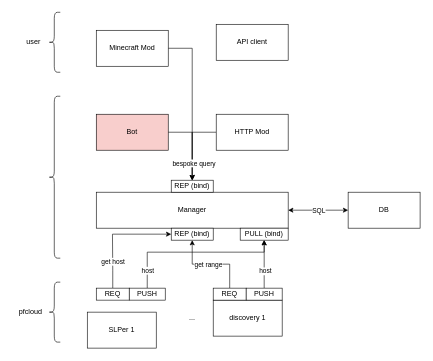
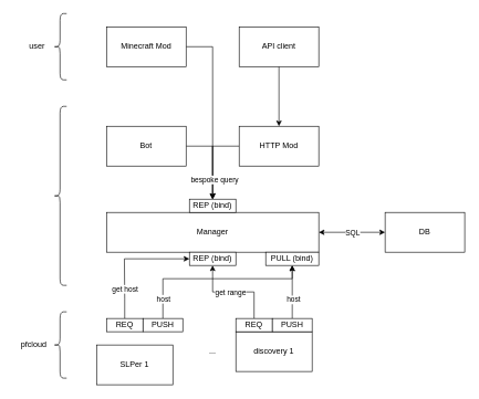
  <mxCell id="0" />
  <mxCell id="1" parent="0" />
  <mxCell id="2" value="&lt;div&gt;SLPer 1&lt;/div&gt;" style="rounded=0;whiteSpace=wrap;html=1;" parent="1" vertex="1"><mxGeometry x="145" y="520" width="115" height="60" as="geometry" /></mxCell>
  <mxCell id="3" style="edgeStyle=orthogonalEdgeStyle;rounded=0;orthogonalLoop=1;jettySize=auto;html=1;entryX=0;entryY=0.5;entryDx=0;entryDy=0;" parent="1" source="5" target="24" edge="1"><mxGeometry relative="1" as="geometry"><Array as="points"><mxPoint x="187" y="450" /><mxPoint x="187" y="450" /><mxPoint x="187" y="390" /></Array></mxGeometry></mxCell>
  <mxCell id="4" value="get host" style="edgeLabel;html=1;align=center;verticalAlign=middle;resizable=0;points=[];" parent="3" vertex="1" connectable="0"><mxGeometry x="-0.525" relative="1" as="geometry"><mxPoint as="offset" /></mxGeometry></mxCell>
  <mxCell id="5" value="&lt;div&gt;REQ&lt;/div&gt;" style="rounded=0;whiteSpace=wrap;html=1;" parent="1" vertex="1"><mxGeometry x="160" y="480" width="55" height="20" as="geometry" /></mxCell>
  <mxCell id="6" value="Manager" style="rounded=0;whiteSpace=wrap;html=1;" parent="1" vertex="1"><mxGeometry x="160" y="320" width="320" height="60" as="geometry" /></mxCell>
  <mxCell id="7" style="edgeStyle=orthogonalEdgeStyle;rounded=0;orthogonalLoop=1;jettySize=auto;html=1;entryX=0.5;entryY=1;entryDx=0;entryDy=0;" parent="1" source="9" target="10" edge="1"><mxGeometry relative="1" as="geometry"><Array as="points"><mxPoint x="245" y="420" /><mxPoint x="440" y="420" /></Array></mxGeometry></mxCell>
  <mxCell id="8" value="host" style="edgeLabel;html=1;align=center;verticalAlign=middle;resizable=0;points=[];" parent="7" vertex="1" connectable="0"><mxGeometry x="-0.686" y="-1" relative="1" as="geometry"><mxPoint x="-1" y="13" as="offset" /></mxGeometry></mxCell>
  <mxCell id="9" value="PUSH" style="rounded=0;whiteSpace=wrap;html=1;" parent="1" vertex="1"><mxGeometry x="215" y="480" width="60" height="20" as="geometry" /></mxCell>
  <mxCell id="10" value="PULL (bind)" style="rounded=0;whiteSpace=wrap;html=1;" parent="1" vertex="1"><mxGeometry x="400" y="380" width="80" height="20" as="geometry" /></mxCell>
  <mxCell id="11" value="&lt;div&gt;discovery 1&lt;/div&gt;" style="rounded=0;whiteSpace=wrap;html=1;" parent="1" vertex="1"><mxGeometry x="355" y="500" width="115" height="60" as="geometry" /></mxCell>
  <mxCell id="12" style="edgeStyle=orthogonalEdgeStyle;rounded=0;orthogonalLoop=1;jettySize=auto;html=1;entryX=0.5;entryY=1;entryDx=0;entryDy=0;" parent="1" source="14" target="24" edge="1"><mxGeometry relative="1" as="geometry" /></mxCell>
  <mxCell id="13" value="get range" style="edgeLabel;html=1;align=center;verticalAlign=middle;resizable=0;points=[];" parent="12" vertex="1" connectable="0"><mxGeometry x="0.065" y="1" relative="1" as="geometry"><mxPoint as="offset" /></mxGeometry></mxCell>
  <mxCell id="14" value="REQ" style="rounded=0;whiteSpace=wrap;html=1;" parent="1" vertex="1"><mxGeometry x="355" y="480" width="55" height="20" as="geometry" /></mxCell>
  <mxCell id="15" style="edgeStyle=orthogonalEdgeStyle;rounded=0;orthogonalLoop=1;jettySize=auto;html=1;" parent="1" source="17" target="10" edge="1"><mxGeometry relative="1" as="geometry" /></mxCell>
  <mxCell id="16" value="host" style="edgeLabel;html=1;align=center;verticalAlign=middle;resizable=0;points=[];" parent="15" vertex="1" connectable="0"><mxGeometry x="-0.275" y="-1" relative="1" as="geometry"><mxPoint as="offset" /></mxGeometry></mxCell>
  <mxCell id="17" value="PUSH" style="rounded=0;whiteSpace=wrap;html=1;" parent="1" vertex="1"><mxGeometry x="410" y="480" width="60" height="20" as="geometry" /></mxCell>
  <mxCell id="18" value="" style="shape=curlyBracket;whiteSpace=wrap;html=1;rounded=1;labelPosition=left;verticalLabelPosition=middle;align=right;verticalAlign=middle;size=0.5;" parent="1" vertex="1"><mxGeometry x="80" y="470" width="20" height="100" as="geometry" /></mxCell>
  <mxCell id="19" value="&lt;div&gt;pfcloud&lt;/div&gt;" style="text;html=1;align=center;verticalAlign=middle;resizable=0;points=[];autosize=1;strokeColor=none;fillColor=none;" parent="1" vertex="1"><mxGeometry x="20" y="505" width="60" height="30" as="geometry" /></mxCell>
  <mxCell id="20" value="" style="shape=curlyBracket;whiteSpace=wrap;html=1;rounded=1;labelPosition=left;verticalLabelPosition=middle;align=right;verticalAlign=middle;size=0.5;" parent="1" vertex="1"><mxGeometry x="80" y="160" width="20" height="270" as="geometry" /></mxCell>
  <mxCell id="21" value="" style="shape=curlyBracket;whiteSpace=wrap;html=1;rounded=1;labelPosition=left;verticalLabelPosition=middle;align=right;verticalAlign=middle;size=0.5;" parent="1" vertex="1"><mxGeometry x="80" y="20" width="20" height="100" as="geometry" /></mxCell>
  <mxCell id="22" value="&lt;div&gt;user&lt;/div&gt;" style="text;html=1;align=center;verticalAlign=middle;resizable=0;points=[];autosize=1;strokeColor=none;fillColor=none;" parent="1" vertex="1"><mxGeometry x="30" y="55" width="50" height="30" as="geometry" /></mxCell>
  <mxCell id="23" value="..." style="text;html=1;align=center;verticalAlign=middle;whiteSpace=wrap;rounded=0;" parent="1" vertex="1"><mxGeometry x="290" y="515" width="60" height="30" as="geometry" /></mxCell>
  <mxCell id="24" value="REP (bind)" style="rounded=0;whiteSpace=wrap;html=1;" parent="1" vertex="1"><mxGeometry x="285" y="380" width="70" height="20" as="geometry" /></mxCell>
  <mxCell id="25" style="edgeStyle=orthogonalEdgeStyle;rounded=0;orthogonalLoop=1;jettySize=auto;html=1;entryX=1;entryY=0.5;entryDx=0;entryDy=0;startArrow=classic;startFill=1;" edge="1" parent="1" source="27" target="6"><mxGeometry relative="1" as="geometry" /></mxCell>
  <mxCell id="26" value="SQL" style="edgeLabel;html=1;align=center;verticalAlign=middle;resizable=0;points=[];" vertex="1" connectable="0" parent="25"><mxGeometry x="0.28" y="4" relative="1" as="geometry"><mxPoint x="14" y="-4" as="offset" /></mxGeometry></mxCell>
  <mxCell id="27" value="DB" style="rounded=0;whiteSpace=wrap;html=1;" vertex="1" parent="1"><mxGeometry x="580" y="320" width="120" height="60" as="geometry" /></mxCell>
  <mxCell id="28" style="edgeStyle=orthogonalEdgeStyle;rounded=0;orthogonalLoop=1;jettySize=auto;html=1;entryX=0.5;entryY=0;entryDx=0;entryDy=0;" edge="1" parent="1" source="29" target="30"><mxGeometry relative="1" as="geometry" /></mxCell>
  <mxCell id="29" value="&lt;div&gt;HTTP Mod&lt;/div&gt;" style="rounded=0;whiteSpace=wrap;html=1;" vertex="1" parent="1"><mxGeometry x="360" y="190" width="120" height="60" as="geometry" /></mxCell>
  <mxCell id="30" value="REP (bind)" style="rounded=0;whiteSpace=wrap;html=1;" vertex="1" parent="1"><mxGeometry x="285" y="300" width="70" height="20" as="geometry" /></mxCell>
  <mxCell id="31" style="edgeStyle=orthogonalEdgeStyle;rounded=0;orthogonalLoop=1;jettySize=auto;html=1;entryX=0.5;entryY=0;entryDx=0;entryDy=0;" edge="1" parent="1" source="32" target="30"><mxGeometry relative="1" as="geometry" /></mxCell>
- <mxCell id="32" value="Bot" style="rounded=0;whiteSpace=wrap;html=1;fillColor=#f8cecc;" vertex="1" parent="1"><mxGeometry x="160" y="190" width="120" height="60" as="geometry" /></mxCell>
+ <mxCell id="32" value="Bot" style="rounded=0;whiteSpace=wrap;html=1;" vertex="1" parent="1"><mxGeometry x="160" y="190" width="120" height="60" as="geometry" /></mxCell>
  <mxCell id="33" style="edgeStyle=orthogonalEdgeStyle;rounded=0;orthogonalLoop=1;jettySize=auto;html=1;entryX=0.5;entryY=0;entryDx=0;entryDy=0;" edge="1" parent="1" source="35" target="30"><mxGeometry relative="1" as="geometry" /></mxCell>
  <mxCell id="34" value="bespoke query" style="edgeLabel;html=1;align=center;verticalAlign=middle;resizable=0;points=[];" vertex="1" connectable="0" parent="33"><mxGeometry x="0.778" y="2" relative="1" as="geometry"><mxPoint as="offset" /></mxGeometry></mxCell>
- <mxCell id="35" value="Minecraft Mod" style="rounded=0;whiteSpace=wrap;html=1;" vertex="1" parent="1"><mxGeometry x="160" y="50" width="120" height="60" as="geometry" /></mxCell>
+ <mxCell id="35" value="Minecraft Mod" style="rounded=0;whiteSpace=wrap;html=1;" vertex="1" parent="1"><mxGeometry x="160" y="40" width="120" height="60" as="geometry" /></mxCell>
+ <mxCell id="36" value="" style="edgeStyle=orthogonalEdgeStyle;rounded=0;orthogonalLoop=1;jettySize=auto;html=1;" edge="1" parent="1" source="37" target="29"><mxGeometry relative="1" as="geometry" /></mxCell>
  <mxCell id="37" value="API client" style="rounded=0;whiteSpace=wrap;html=1;" vertex="1" parent="1"><mxGeometry x="360" y="40" width="120" height="60" as="geometry" /></mxCell>
